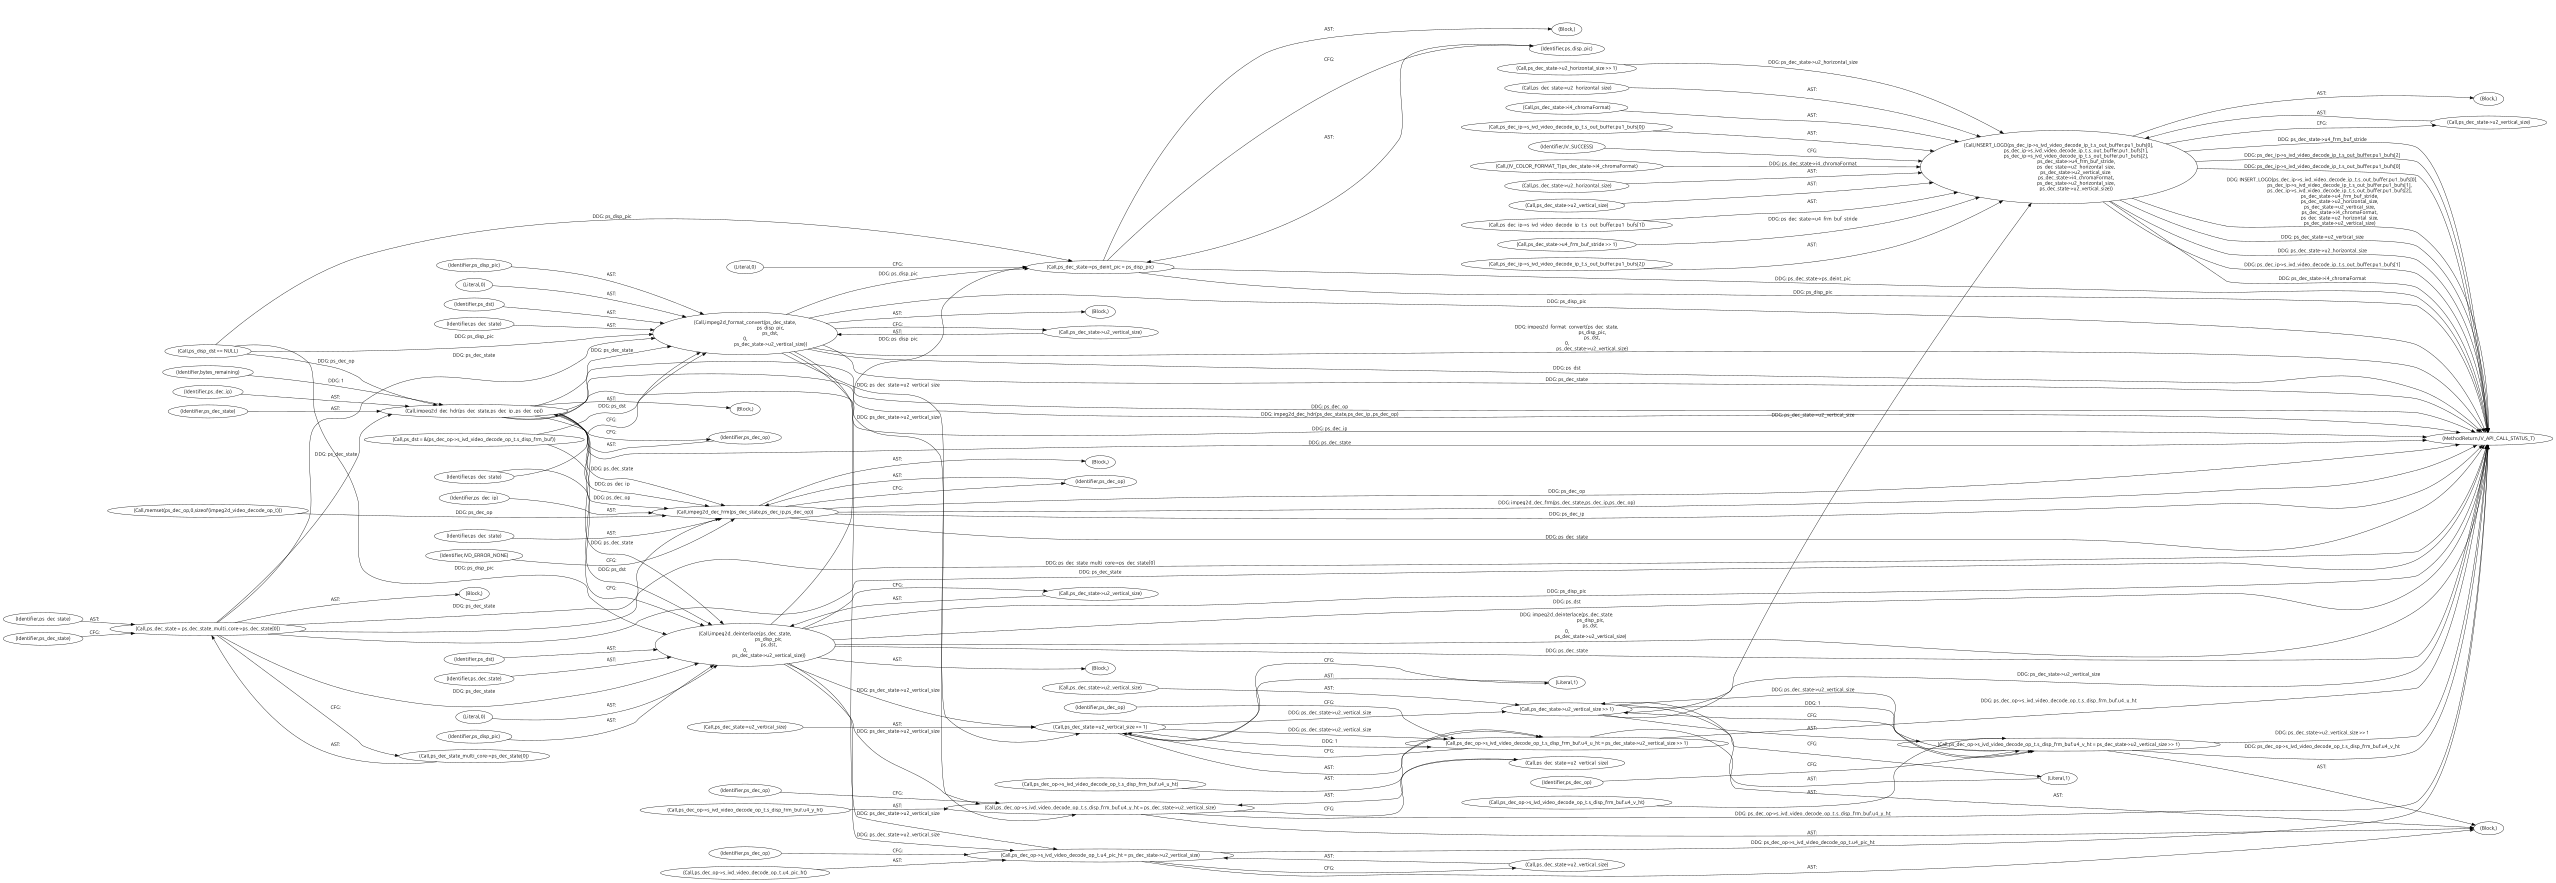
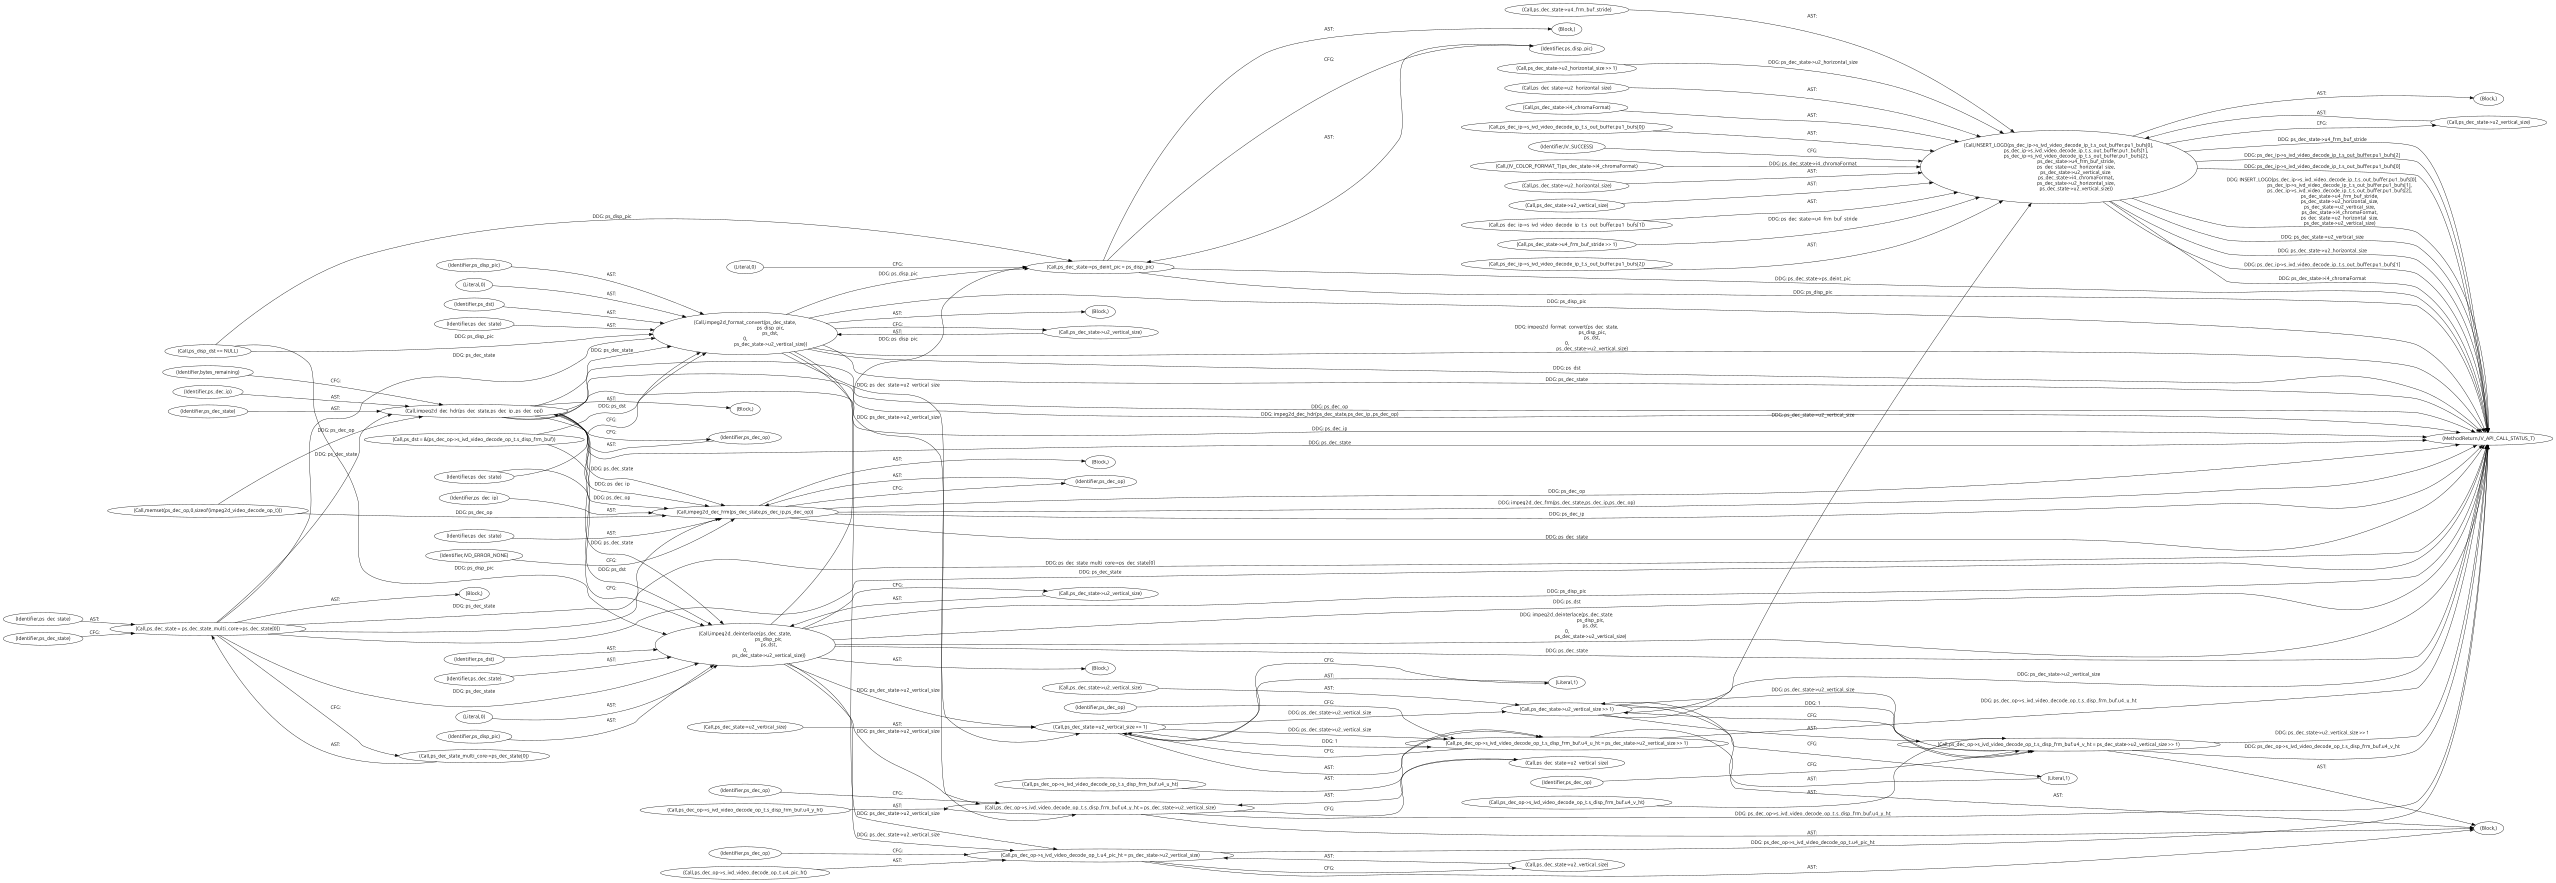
  digraph {
    fontname=Ubuntu
    rankdir=LR
    node [fontname=Ubuntu]
    edge [fontname=Ubuntu]
    n1 [label="(Call,ps_dec_state = ps_dec_state_multi_core->ps_dec_state[0])"]
    n2 [label="(Call,impeg2d_dec_hdr(ps_dec_state,ps_dec_ip ,ps_dec_op))"]
    n3 [label="(Call,impeg2d_deinterlace(ps_dec_state,\n                                            ps_disp_pic,\n                                            ps_dst,\n 0,\n                                            ps_dec_state->u2_vertical_size))"]
    n4 [label="(Call,impeg2d_format_convert(ps_dec_state,\n                                               ps_disp_pic,\n                                               ps_dst,\n 0,\n                                               ps_dec_state->u2_vertical_size))"]
    n5 [label="(Call,impeg2d_dec_frm(ps_dec_state,ps_dec_ip,ps_dec_op))"]
    n6 [label="(MethodReturn,IV_API_CALL_STATUS_T)"]
    n7 [label="(Call,ps_dec_state_multi_core->ps_dec_state[0])"]
    n8 [label="(Block,)"]
    n9 [label="(Block,)"]
    n10 [label="(Identifier,ps_dec_op)"]
    n11 [label="(Call,ps_dec_state->ps_deint_pic = ps_disp_pic)"]
    n12 [label="(Call,ps_dec_op->s_ivd_video_decode_op_t.u4_pic_ht = ps_dec_state->u2_vertical_size)"]
    n13 [label="(Call,ps_dec_op->s_ivd_video_decode_op_t.s_disp_frm_buf.u4_y_ht = ps_dec_state->u2_vertical_size)"]
    n14 [label="(Call,ps_dec_state->u2_vertical_size >> 1)"]
    n15 [label="(Block,)"]
    n16 [label="(Call,ps_dec_state->u2_vertical_size)"]
    n17 [label="(Block,)"]
    n18 [label="(Call,ps_dec_state->u2_vertical_size)"]
    n19 [label="(Identifier,ps_dec_op)"]
    n20 [label="(Block,)"]
    n21 [label="(Identifier,ps_disp_pic)"]
    n22 [label="(Block,)"]
    n23 [label="(Call,ps_dec_state->u2_vertical_size)"]
    n24 [label="(Block,)"]
    n25 [label="(Call,ps_dec_state->u2_vertical_size)"]
    n26 [label="(Call,ps_dec_op->s_ivd_video_decode_op_t.s_disp_frm_buf.u4_u_ht = ps_dec_state->u2_vertical_size >> 1)"]
    n27 [label="(Call,ps_dec_state->u2_vertical_size >> 1)"]
    n28 [label="(Literal,1)"]
    n29 [label="(Call,ps_dec_op->s_ivd_video_decode_op_t.s_disp_frm_buf.u4_v_ht = ps_dec_state->u2_vertical_size >> 1)"]
    n30 [label="(Call,INSERT_LOGO(ps_dec_ip->s_ivd_video_decode_ip_t.s_out_buffer.pu1_bufs[0],\n                                ps_dec_ip->s_ivd_video_decode_ip_t.s_out_buffer.pu1_bufs[1],\n                                ps_dec_ip->s_ivd_video_decode_ip_t.s_out_buffer.pu1_bufs[2],\n                                ps_dec_state->u4_frm_buf_stride,\n                                ps_dec_state->u2_horizontal_size,\n                                ps_dec_state->u2_vertical_size,\n                                ps_dec_state->i4_chromaFormat,\n                                ps_dec_state->u2_horizontal_size,\n                                ps_dec_state->u2_vertical_size))"]
    n31 [label="(Literal,1)"]
    n32 [label="(Call,ps_dec_state->u2_vertical_size)"]
    n33 [label="(Block,)"]
    n34 [label="(Call,ps_dec_ip->s_ivd_video_decode_ip_t.s_out_buffer.pu1_bufs[0])"]
    n35 [label="(Call,ps_dec_op->s_ivd_video_decode_op_t.s_disp_frm_buf.u4_v_ht)"]
    n36 [label="(Identifier,ps_dec_state)"]
    n37 [label="(Call,ps_dst = &(ps_dec_op->s_ivd_video_decode_op_t.s_disp_frm_buf))"]
    n38 [label="(Call,memset(ps_dec_op,0,sizeof(impeg2d_video_decode_op_t)))"]
    n39 [label="(Identifier,IV_SUCCESS)"]
    n40 [label="(Identifier,ps_dec_op)"]
    n41 [label="(Identifier,ps_dec_ip)"]
    n42 [label="(Call,(IV_COLOR_FORMAT_T)ps_dec_state->i4_chromaFormat)"]
    n43 [label="(Identifier,ps_dec_state)"]
    n44 [label="(Identifier,ps_dec_state)"]
    n45 [label="(Call,ps_dec_state->u2_horizontal_size)"]
    n46 [label="(Call,ps_dec_state->u2_vertical_size)"]
    n47 [label="(Identifier,ps_disp_pic)"]
    n48 [label="(Literal,0)"]
    n49 [label="(Identifier,IVD_ERROR_NONE)"]
    n50 [label="(Literal,0)"]
    n51 [label="(Call,ps_dec_state->u2_vertical_size)"]
    n52 [label="(Call,ps_dec_state->u2_vertical_size)"]
    n53 [label="(Call,ps_dec_ip->s_ivd_video_decode_ip_t.s_out_buffer.pu1_bufs[1])"]
    n54 [label="(Call,ps_dec_state->u4_frm_buf_stride >> 1)"]
    n55 [label="(Identifier,ps_dst)"]
    n56 [label="(Literal,0)"]
    n57 [label="(Call,ps_dec_ip->s_ivd_video_decode_ip_t.s_out_buffer.pu1_bufs[2])"]
    n58 [label="(Identifier,bytes_remaining)"]
+   n59 [label="(Call,ps_dec_state->u4_frm_buf_stride)"]
    n60 [label="(Call,ps_dec_state->u2_horizontal_size >> 1)"]
    n61 [label="(Call,ps_dec_op->s_ivd_video_decode_op_t.s_disp_frm_buf.u4_u_ht)"]
    n62 [label="(Identifier,ps_dec_state)"]
    n63 [label="(Identifier,ps_dec_state)"]
    n64 [label="(Identifier,ps_disp_pic)"]
    n65 [label="(Identifier,ps_dec_state)"]
    n66 [label="(Identifier,ps_dec_ip)"]
    n67 [label="(Identifier,ps_dec_op)"]
    n68 [label="(Identifier,ps_dst)"]
    n69 [label="(Identifier,ps_dec_state)"]
    n70 [label="(Identifier,ps_dec_op)"]
    n71 [label="(Call,ps_dec_state->u2_horizontal_size)"]
    n72 [label="(Call,ps_disp_dst == NULL)"]
    n73 [label="(Call,ps_dec_op->s_ivd_video_decode_op_t.s_disp_frm_buf.u4_y_ht)"]
    n74 [label="(Identifier,ps_dec_op)"]
    n75 [label="(Call,ps_dec_state->i4_chromaFormat)"]
    n76 [label="(Call,ps_dec_op->s_ivd_video_decode_op_t.u4_pic_ht)"]
    n1 -> n2 [label="DDG: ps_dec_state"]
    n1 -> n3 [label="DDG: ps_dec_state"]
    n1 -> n4 [label="DDG: ps_dec_state"]
    n1 -> n5 [label="DDG: ps_dec_state"]
    n1 -> n6 [label="DDG: ps_dec_state_multi_core->ps_dec_state[0]"]
    n1 -> n6 [label="DDG: ps_dec_state"]
    n1 -> n7 [label="CFG: "]
    n1 -> n8 [label="AST: "]
    n2 -> n3 [label="DDG: ps_dec_state"]
    n2 -> n4 [label="DDG: ps_dec_state"]
    n2 -> n5 [label="DDG: ps_dec_state"]
    n2 -> n5 [label="DDG: ps_dec_ip"]
    n2 -> n5 [label="DDG: ps_dec_op"]
    n2 -> n6 [label="DDG: ps_dec_op"]
    n2 -> n6 [label="DDG: impeg2d_dec_hdr(ps_dec_state,ps_dec_ip ,ps_dec_op)"]
    n2 -> n6 [label="DDG: ps_dec_ip"]
    n2 -> n6 [label="DDG: ps_dec_state"]
    n2 -> n9 [label="AST: "]
    n2 -> n10 [label="CFG: "]
    n3 -> n6 [label="DDG: impeg2d_deinterlace(ps_dec_state,\n                                            ps_disp_pic,\n                                            ps_dst,\n 0,\n                                            ps_dec_state->u2_vertical_size)"]
    n3 -> n6 [label="DDG: ps_dec_state"]
    n3 -> n6 [label="DDG: ps_disp_pic"]
    n3 -> n6 [label="DDG: ps_dst"]
    n3 -> n11 [label="DDG: ps_disp_pic"]
    n3 -> n12 [label="DDG: ps_dec_state->u2_vertical_size"]
    n3 -> n13 [label="DDG: ps_dec_state->u2_vertical_size"]
    n3 -> n14 [label="DDG: ps_dec_state->u2_vertical_size"]
    n3 -> n15 [label="AST: "]
    n3 -> n16 [label="CFG: "]
    n4 -> n6 [label="DDG: ps_dec_state"]
    n4 -> n6 [label="DDG: ps_disp_pic"]
    n4 -> n6 [label="DDG: impeg2d_format_convert(ps_dec_state,\n                                               ps_disp_pic,\n                                               ps_dst,\n 0,\n                                               ps_dec_state->u2_vertical_size)"]
    n4 -> n6 [label="DDG: ps_dst"]
    n4 -> n11 [label="DDG: ps_disp_pic"]
    n4 -> n12 [label="DDG: ps_dec_state->u2_vertical_size"]
    n4 -> n13 [label="DDG: ps_dec_state->u2_vertical_size"]
    n4 -> n14 [label="DDG: ps_dec_state->u2_vertical_size"]
    n4 -> n17 [label="AST: "]
    n4 -> n18 [label="CFG: "]
    n5 -> n6 [label="DDG: ps_dec_op"]
    n5 -> n6 [label="DDG: impeg2d_dec_frm(ps_dec_state,ps_dec_ip,ps_dec_op)"]
    n5 -> n6 [label="DDG: ps_dec_ip"]
    n5 -> n6 [label="DDG: ps_dec_state"]
    n5 -> n19 [label="CFG: "]
    n5 -> n20 [label="AST: "]
    n7 -> n1 [label="AST: "]
    n10 -> n2 [label="AST: "]
    n11 -> n6 [label="DDG: ps_disp_pic"]
    n11 -> n6 [label="DDG: ps_dec_state->ps_deint_pic"]
    n11 -> n21 [label="CFG: "]
    n11 -> n22 [label="AST: "]
    n12 -> n6 [label="DDG: ps_dec_op->s_ivd_video_decode_op_t.u4_pic_ht"]
    n12 -> n23 [label="CFG: "]
    n12 -> n24 [label="AST: "]
    n13 -> n6 [label="DDG: ps_dec_op->s_ivd_video_decode_op_t.s_disp_frm_buf.u4_y_ht"]
    n13 -> n24 [label="AST: "]
    n13 -> n25 [label="CFG: "]
    n14 -> n26 [label="AST: "]
    n14 -> n26 [label="DDG: ps_dec_state->u2_vertical_size"]
    n14 -> n26 [label="DDG: 1"]
    n14 -> n27 [label="DDG: ps_dec_state->u2_vertical_size"]
    n14 -> n28 [label="CFG: "]
    n16 -> n3 [label="AST: "]
    n18 -> n4 [label="AST: "]
    n19 -> n5 [label="AST: "]
    n21 -> n11 [label="AST: "]
    n23 -> n12 [label="AST: "]
    n25 -> n13 [label="AST: "]
    n26 -> n6 [label="DDG: ps_dec_op->s_ivd_video_decode_op_t.s_disp_frm_buf.u4_u_ht"]
    n26 -> n14 [label="CFG: "]
    n26 -> n24 [label="AST: "]
    n27 -> n6 [label="DDG: ps_dec_state->u2_vertical_size"]
    n27 -> n29 [label="AST: "]
    n27 -> n29 [label="DDG: ps_dec_state->u2_vertical_size"]
    n27 -> n29 [label="DDG: 1"]
    n27 -> n30 [label="DDG: ps_dec_state->u2_vertical_size"]
    n27 -> n31 [label="CFG: "]
    n28 -> n14 [label="AST: "]
    n29 -> n6 [label="DDG: ps_dec_state->u2_vertical_size >> 1"]
    n29 -> n6 [label="DDG: ps_dec_op->s_ivd_video_decode_op_t.s_disp_frm_buf.u4_v_ht"]
    n29 -> n24 [label="AST: "]
    n29 -> n27 [label="CFG: "]
    n30 -> n6 [label="DDG: ps_dec_ip->s_ivd_video_decode_ip_t.s_out_buffer.pu1_bufs[0]"]
    n30 -> n6 [label="DDG: INSERT_LOGO(ps_dec_ip->s_ivd_video_decode_ip_t.s_out_buffer.pu1_bufs[0],\n                                ps_dec_ip->s_ivd_video_decode_ip_t.s_out_buffer.pu1_bufs[1],\n                                ps_dec_ip->s_ivd_video_decode_ip_t.s_out_buffer.pu1_bufs[2],\n                                ps_dec_state->u4_frm_buf_stride,\n                                ps_dec_state->u2_horizontal_size,\n                                ps_dec_state->u2_vertical_size,\n                                ps_dec_state->i4_chromaFormat,\n                                ps_dec_state->u2_horizontal_size,\n                                ps_dec_state->u2_vertical_size)"]
    n30 -> n6 [label="DDG: ps_dec_state->u2_vertical_size"]
    n30 -> n6 [label="DDG: ps_dec_state->u2_horizontal_size"]
    n30 -> n6 [label="DDG: ps_dec_ip->s_ivd_video_decode_ip_t.s_out_buffer.pu1_bufs[1]"]
    n30 -> n6 [label="DDG: ps_dec_state->i4_chromaFormat"]
    n30 -> n6 [label="DDG: ps_dec_state->u4_frm_buf_stride"]
    n30 -> n6 [label="DDG: ps_dec_ip->s_ivd_video_decode_ip_t.s_out_buffer.pu1_bufs[2]"]
    n30 -> n32 [label="CFG: "]
    n30 -> n33 [label="AST: "]
    n31 -> n27 [label="AST: "]
    n32 -> n30 [label="AST: "]
    n34 -> n30 [label="AST: "]
    n35 -> n29 [label="AST: "]
    n36 -> n1 [label="AST: "]
    n37 -> n3 [label="DDG: ps_dst"]
    n37 -> n4 [label="DDG: ps_dst"]
-   n72 -> n2 [label="DDG: ps_dec_op"]
+   n38 -> n2 [label="DDG: ps_dec_op"]
    n38 -> n5 [label="DDG: ps_dec_op"]
    n39 -> n30 [label="CFG: "]
    n40 -> n26 [label="CFG: "]
    n41 -> n5 [label="AST: "]
    n42 -> n30 [label="DDG: ps_dec_state->i4_chromaFormat"]
    n43 -> n5 [label="AST: "]
    n44 -> n2 [label="AST: "]
    n45 -> n30 [label="AST: "]
    n46 -> n14 [label="AST: "]
    n47 -> n4 [label="AST: "]
    n48 -> n4 [label="AST: "]
    n49 -> n5 [label="CFG: "]
    n50 -> n11 [label="CFG: "]
    n51 -> n30 [label="AST: "]
    n52 -> n27 [label="AST: "]
    n53 -> n30 [label="AST: "]
    n54 -> n30 [label="DDG: ps_dec_state->u4_frm_buf_stride"]
    n55 -> n4 [label="AST: "]
    n56 -> n3 [label="AST: "]
    n57 -> n30 [label="AST: "]
-   n58 -> n2 [label="DDG: 1"]
+   n58 -> n2 [label="CFG: "]
+   n59 -> n30 [label="AST: "]
    n60 -> n30 [label="DDG: ps_dec_state->u2_horizontal_size"]
    n61 -> n26 [label="AST: "]
    n62 -> n4 [label="AST: "]
    n63 -> n1 [label="CFG: "]
    n64 -> n3 [label="AST: "]
    n65 -> n3 [label="CFG: "]
    n65 -> n4 [label="CFG: "]
    n66 -> n2 [label="AST: "]
    n67 -> n12 [label="CFG: "]
    n68 -> n3 [label="AST: "]
    n69 -> n3 [label="AST: "]
    n70 -> n29 [label="CFG: "]
    n71 -> n30 [label="AST: "]
    n72 -> n3 [label="DDG: ps_disp_pic"]
    n72 -> n4 [label="DDG: ps_disp_pic"]
    n72 -> n11 [label="DDG: ps_disp_pic"]
    n73 -> n13 [label="AST: "]
    n74 -> n13 [label="CFG: "]
    n75 -> n30 [label="AST: "]
    n76 -> n12 [label="AST: "]
  }
